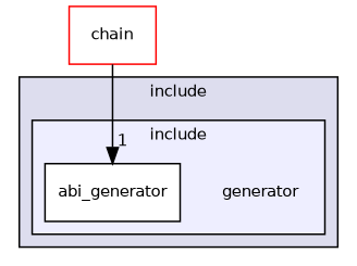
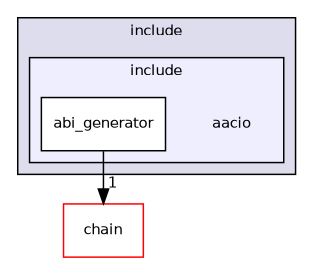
  digraph {
    compound=true
    node [fontname=Helvetica fontsize=10 shape=box fillcolor=white style=filled]
-   n1 [label=generator shape=plaintext fillcolor="" style=""]
+   n1 [label=aacio shape=plaintext fillcolor="" style=""]
    n2 [color=black label=abi_generator]
    n3 [color=red label=chain]
    subgraph cluster_1 {
      bgcolor="#ddddee"
      fontname=Helvetica
      fontsize=10
      label=include
      pencolor=black
      subgraph cluster_2 {
        bgcolor="#eeeeff"
        fontname=Helvetica
        fontsize=10
        pencolor=black
        n1
        n2
      }
    }
-   n3 -> n2 [headlabel=1 labeldistance=1.5 labelfontname=Helvetica labelfontsize=10]
+   n2 -> n3 [headlabel=1 labeldistance=1.5 labelfontname=Helvetica labelfontsize=10]
  }
